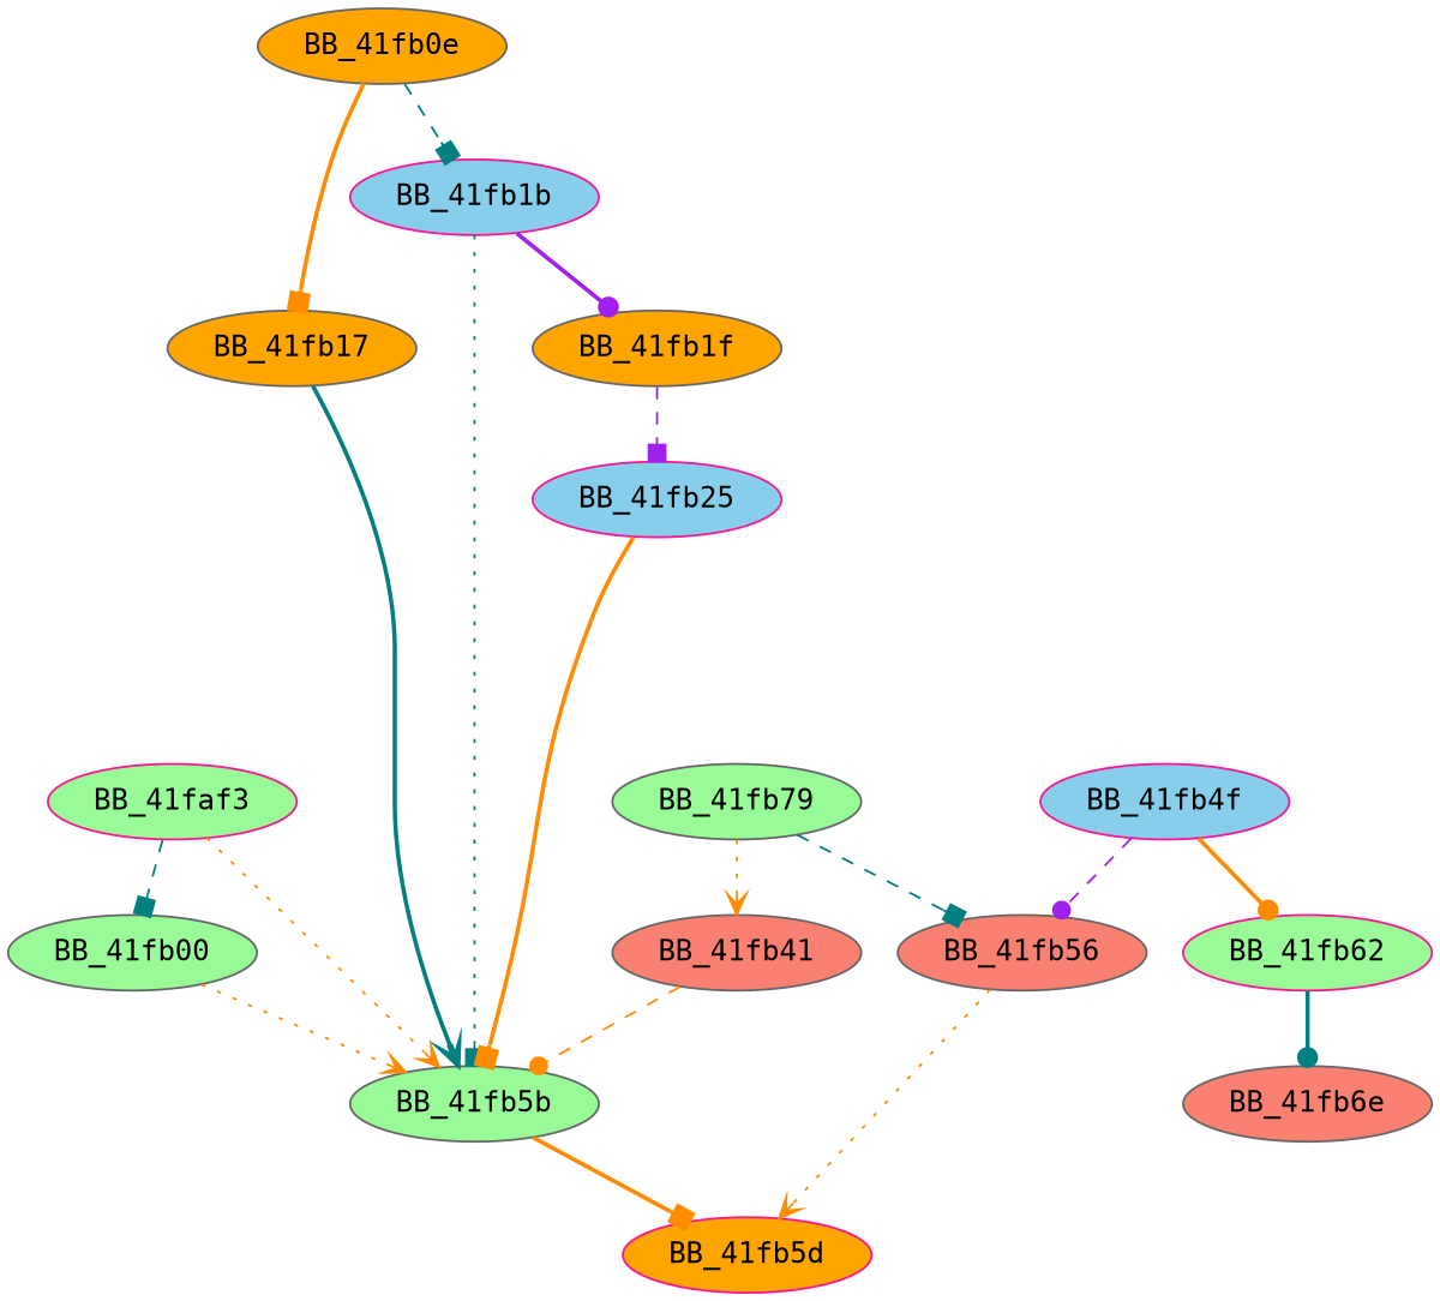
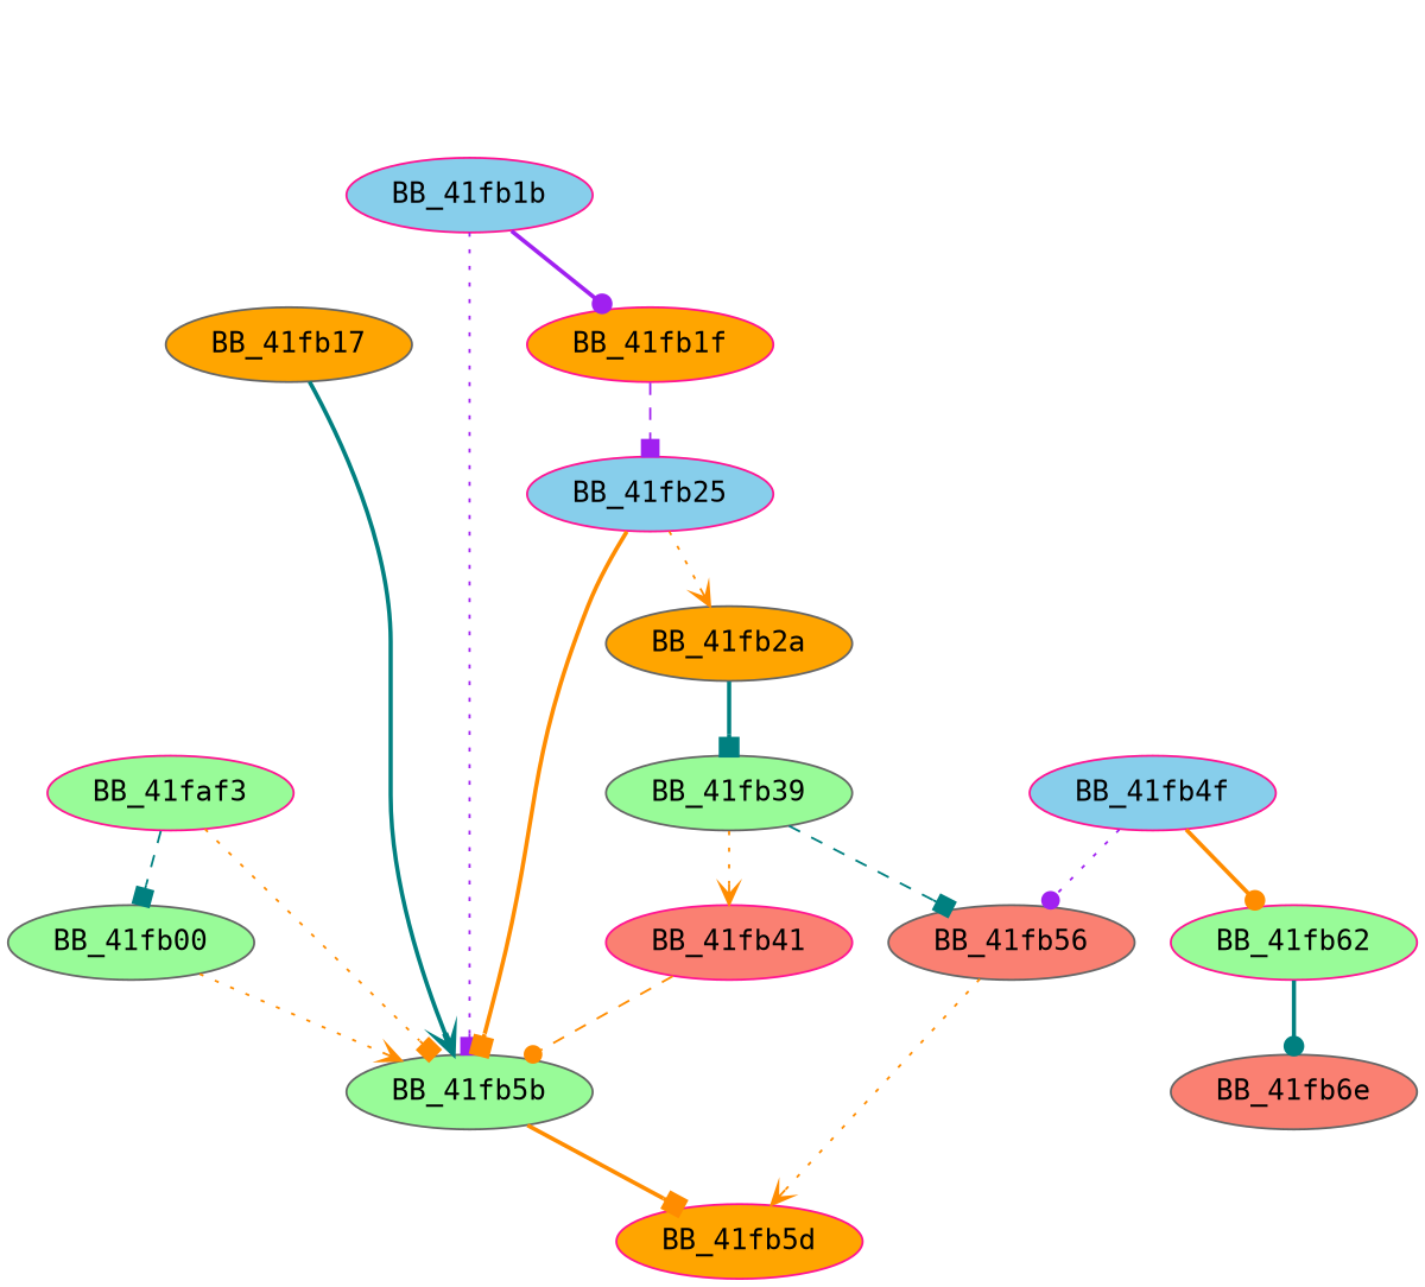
  digraph {
    fontname="DejaVu Sans Mono"
    node [color=gray40 fillcolor=palegreen fontname="DejaVu Sans Mono" style=filled]
    edge [arrowhead=box color=darkorange fontname="DejaVu Sans Mono" style=bold]
    BB_41faf3 [color=deeppink]
    BB_41fb00
    BB_41fb5b
    BB_41fb5d [color=deeppink fillcolor=orange]
-   BB_41fb0e [fillcolor=orange]
    BB_41fb17 [fillcolor=orange]
    BB_41fb1b [color=deeppink fillcolor=skyblue]
-   BB_41fb1f [fillcolor=orange]
+   BB_41fb1f [color=deeppink fillcolor=orange]
    BB_41fb25 [color=deeppink fillcolor=skyblue]
-   BB_41fb39 [label=BB_41fb79]
-   BB_41fb41 [fillcolor=salmon]
+   BB_41fb2a [fillcolor=orange]
+   BB_41fb39
+   BB_41fb41 [color=deeppink fillcolor=salmon]
    BB_41fb56 [fillcolor=salmon]
    BB_41fb4f [color=deeppink fillcolor=skyblue]
    BB_41fb62 [color=deeppink]
    BB_41fb6e [fillcolor=salmon]
    BB_41faf3 -> BB_41fb00 [color=teal style=dashed]
-   BB_41faf3 -> BB_41fb5b [arrowhead=vee style=dotted]
+   BB_41faf3 -> BB_41fb5b [style=dotted]
    BB_41fb00 -> BB_41fb5b [arrowhead=vee style=dotted]
    BB_41fb5b -> BB_41fb5d
-   BB_41fb0e -> BB_41fb17
-   BB_41fb0e -> BB_41fb1b [color=teal style=dashed]
    BB_41fb17 -> BB_41fb5b [arrowhead=vee color=teal]
-   BB_41fb1b -> BB_41fb5b [color=teal style=dotted]
+   BB_41fb1b -> BB_41fb5b [color=purple style=dotted]
    BB_41fb1b -> BB_41fb1f [arrowhead=dot color=purple]
    BB_41fb1f -> BB_41fb25 [color=purple style=dashed]
    BB_41fb25 -> BB_41fb5b
+   BB_41fb25 -> BB_41fb2a [arrowhead=vee style=dotted]
+   BB_41fb2a -> BB_41fb39 [color=teal]
    BB_41fb39 -> BB_41fb41 [arrowhead=vee style=dotted]
    BB_41fb39 -> BB_41fb56 [color=teal style=dashed]
    BB_41fb41 -> BB_41fb5b [arrowhead=dot style=dashed]
    BB_41fb56 -> BB_41fb5d [arrowhead=vee style=dotted]
-   BB_41fb4f -> BB_41fb56 [arrowhead=dot color=purple style=dashed]
+   BB_41fb4f -> BB_41fb56 [arrowhead=dot color=purple style=dotted]
    BB_41fb4f -> BB_41fb62 [arrowhead=dot]
    BB_41fb62 -> BB_41fb6e [arrowhead=dot color=teal]
  }
